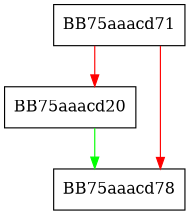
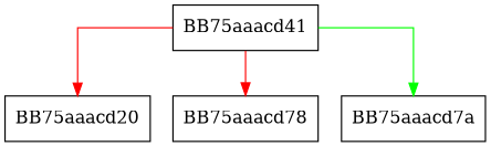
  digraph {
    splines=ortho
    node [shape=box]
    edge [color=green]
    BB75aaacd20
    BB75aaacd78
-   BB75aaacd71
-   BB75aaacd20 -> BB75aaacd78
+   BB75aaacd71 [label=BB75aaacd41]
+   BB75aaacd7a
    BB75aaacd71 -> BB75aaacd20 [color=red]
    BB75aaacd71 -> BB75aaacd78 [color=red]
+   BB75aaacd71 -> BB75aaacd7a
  }
